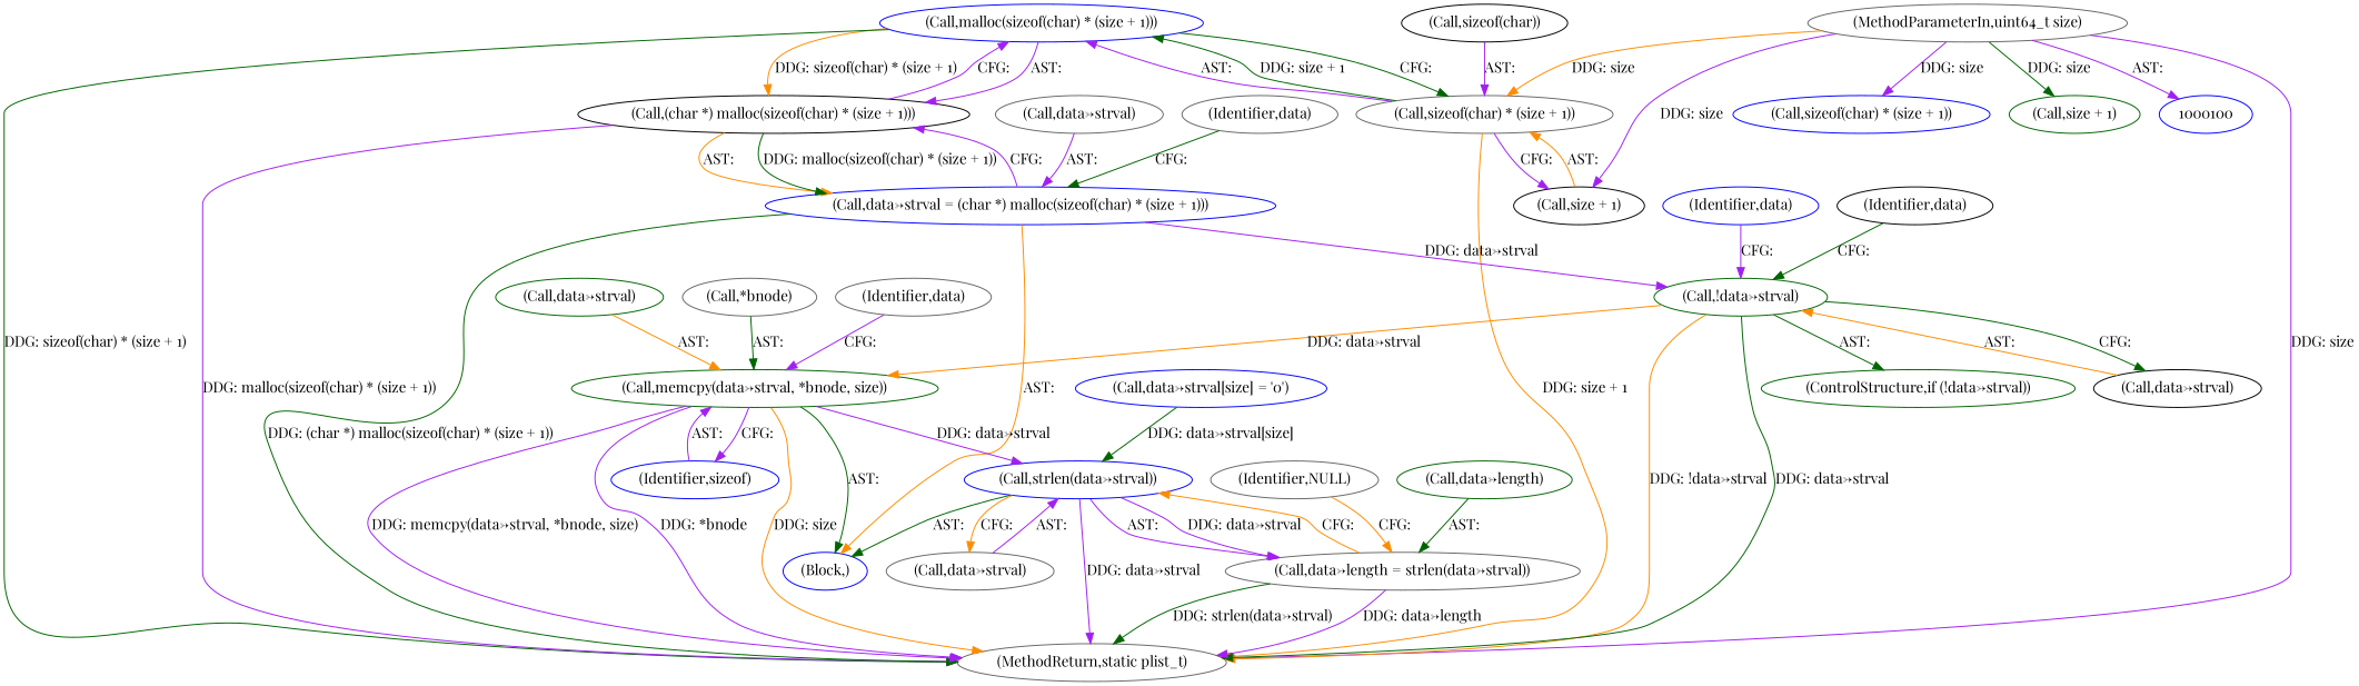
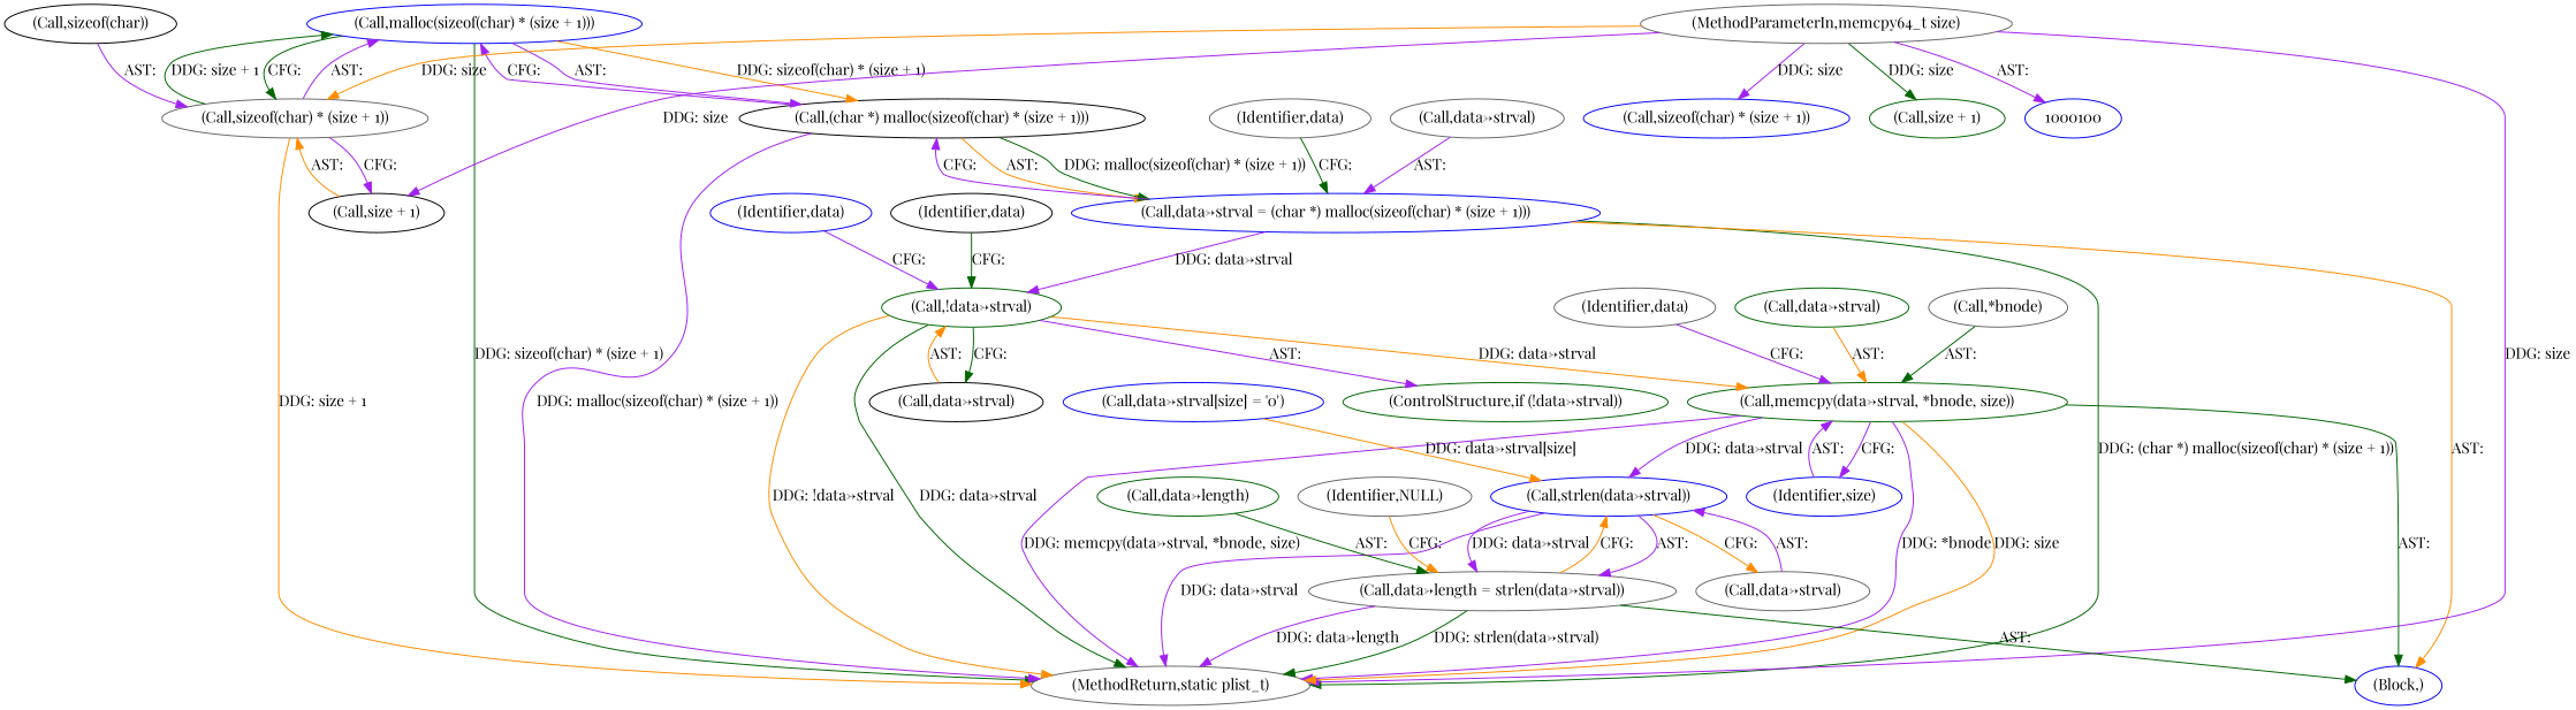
  digraph {
    fontname="Playfair Display"
    node [color=gray40 fontname="Playfair Display"]
    edge [color=purple fontname="Playfair Display"]
    n1 [color=blue label="(Call,malloc(sizeof(char) * (size + 1)))"]
    n2 [label="(Call,sizeof(char) * (size + 1))"]
    n3 [color=black label="(Call,(char *) malloc(sizeof(char) * (size + 1)))"]
    n4 [label="(MethodReturn,static plist_t)"]
    n5 [color=black label="(Call,size + 1)"]
    n6 [color=blue label="(Call,data->strval = (char *) malloc(sizeof(char) * (size + 1)))"]
-   n7 [label="(MethodParameterIn,uint64_t size)"]
+   n7 [label="(MethodParameterIn,memcpy64_t size)"]
    n8 [color=blue label="(Call,sizeof(char) * (size + 1))"]
    n9 [color=darkgreen label="(Call,size + 1)"]
    1000100 [color=blue]
    n11 [color=darkgreen label="(Call,memcpy(data->strval, *bnode, size))"]
    n12 [color=blue label="(Block,)"]
    n13 [color=blue label="(Call,strlen(data->strval))"]
-   n14 [color=blue label="(Identifier,sizeof)"]
+   n14 [color=blue label="(Identifier,size)"]
    n15 [color=darkgreen label="(Call,!data->strval)"]
    n16 [color=darkgreen label="(ControlStructure,if (!data->strval))"]
    n17 [color=black label="(Call,data->strval)"]
    n18 [label="(Call,data->length = strlen(data->strval))"]
    n19 [label="(Call,data->strval)"]
    n20 [label="(Identifier,data)"]
    n21 [color=blue label="(Identifier,data)"]
    n22 [color=darkgreen label="(Call,data->length)"]
    n23 [label="(Identifier,NULL)"]
    n24 [color=darkgreen label="(Call,data->strval)"]
    n25 [label="(Identifier,data)"]
    n26 [color=black label="(Identifier,data)"]
    n27 [label="(Call,*bnode)"]
    n28 [label="(Call,data->strval)"]
    n29 [color=blue label="(Call,data->strval[size] = '\0')"]
    n30 [color=black label="(Call,sizeof(char))"]
    n1 -> n2 [color=darkgreen label="CFG: "]
    n1 -> n3 [label="AST: "]
    n1 -> n3 [color=darkorange label="DDG: sizeof(char) * (size + 1)"]
    n1 -> n4 [color=darkgreen label="DDG: sizeof(char) * (size + 1)"]
    n2 -> n1 [label="AST: "]
    n2 -> n1 [color=darkgreen label="DDG: size + 1"]
    n2 -> n4 [color=darkorange label="DDG: size + 1"]
    n2 -> n5 [label="CFG: "]
    n3 -> n1 [label="CFG: "]
    n3 -> n4 [label="DDG: malloc(sizeof(char) * (size + 1))"]
    n3 -> n6 [color=darkorange label="AST: "]
    n3 -> n6 [color=darkgreen label="DDG: malloc(sizeof(char) * (size + 1))"]
    n5 -> n2 [color=darkorange label="AST: "]
    n6 -> n3 [label="CFG: "]
    n6 -> n4 [color=darkgreen label="DDG: (char *) malloc(sizeof(char) * (size + 1))"]
    n6 -> n12 [color=darkorange label="AST: "]
    n6 -> n15 [label="DDG: data->strval"]
    n7 -> n2 [color=darkorange label="DDG: size"]
    n7 -> n4 [label="DDG: size"]
    n7 -> n5 [label="DDG: size"]
    n7 -> n8 [label="DDG: size"]
    n7 -> n9 [color=darkgreen label="DDG: size"]
    n7 -> 1000100 [label="AST: "]
    n11 -> n4 [label="DDG: *bnode"]
    n11 -> n4 [color=darkorange label="DDG: size"]
    n11 -> n4 [label="DDG: memcpy(data->strval, *bnode, size)"]
    n11 -> n12 [color=darkgreen label="AST: "]
    n11 -> n13 [label="DDG: data->strval"]
    n11 -> n14 [label="CFG: "]
    n13 -> n4 [label="DDG: data->strval"]
    n13 -> n18 [label="AST: "]
    n13 -> n18 [label="DDG: data->strval"]
    n13 -> n19 [color=darkorange label="CFG: "]
    n14 -> n11 [label="AST: "]
    n15 -> n4 [color=darkorange label="DDG: !data->strval"]
    n15 -> n4 [color=darkgreen label="DDG: data->strval"]
    n15 -> n11 [color=darkorange label="DDG: data->strval"]
-   n15 -> n16 [color=darkgreen label="AST: "]
+   n15 -> n16 [label="AST: "]
    n15 -> n17 [color=darkgreen label="CFG: "]
    n17 -> n15 [color=darkorange label="AST: "]
    n18 -> n4 [label="DDG: data->length"]
    n18 -> n4 [color=darkgreen label="DDG: strlen(data->strval)"]
-   n13 -> n12 [color=darkgreen label="AST: "]
+   n18 -> n12 [color=darkgreen label="AST: "]
    n18 -> n13 [color=darkorange label="CFG: "]
    n19 -> n13 [label="AST: "]
    n20 -> n11 [label="CFG: "]
    n21 -> n15 [label="CFG: "]
    n22 -> n18 [color=darkgreen label="AST: "]
    n23 -> n18 [color=darkorange label="CFG: "]
    n24 -> n11 [color=darkorange label="AST: "]
    n25 -> n6 [color=darkgreen label="CFG: "]
    n26 -> n15 [color=darkgreen label="CFG: "]
    n27 -> n11 [color=darkgreen label="AST: "]
    n28 -> n6 [label="AST: "]
-   n29 -> n13 [color=darkgreen label="DDG: data->strval[size]"]
+   n29 -> n13 [color=darkorange label="DDG: data->strval[size]"]
    n30 -> n2 [label="AST: "]
  }
